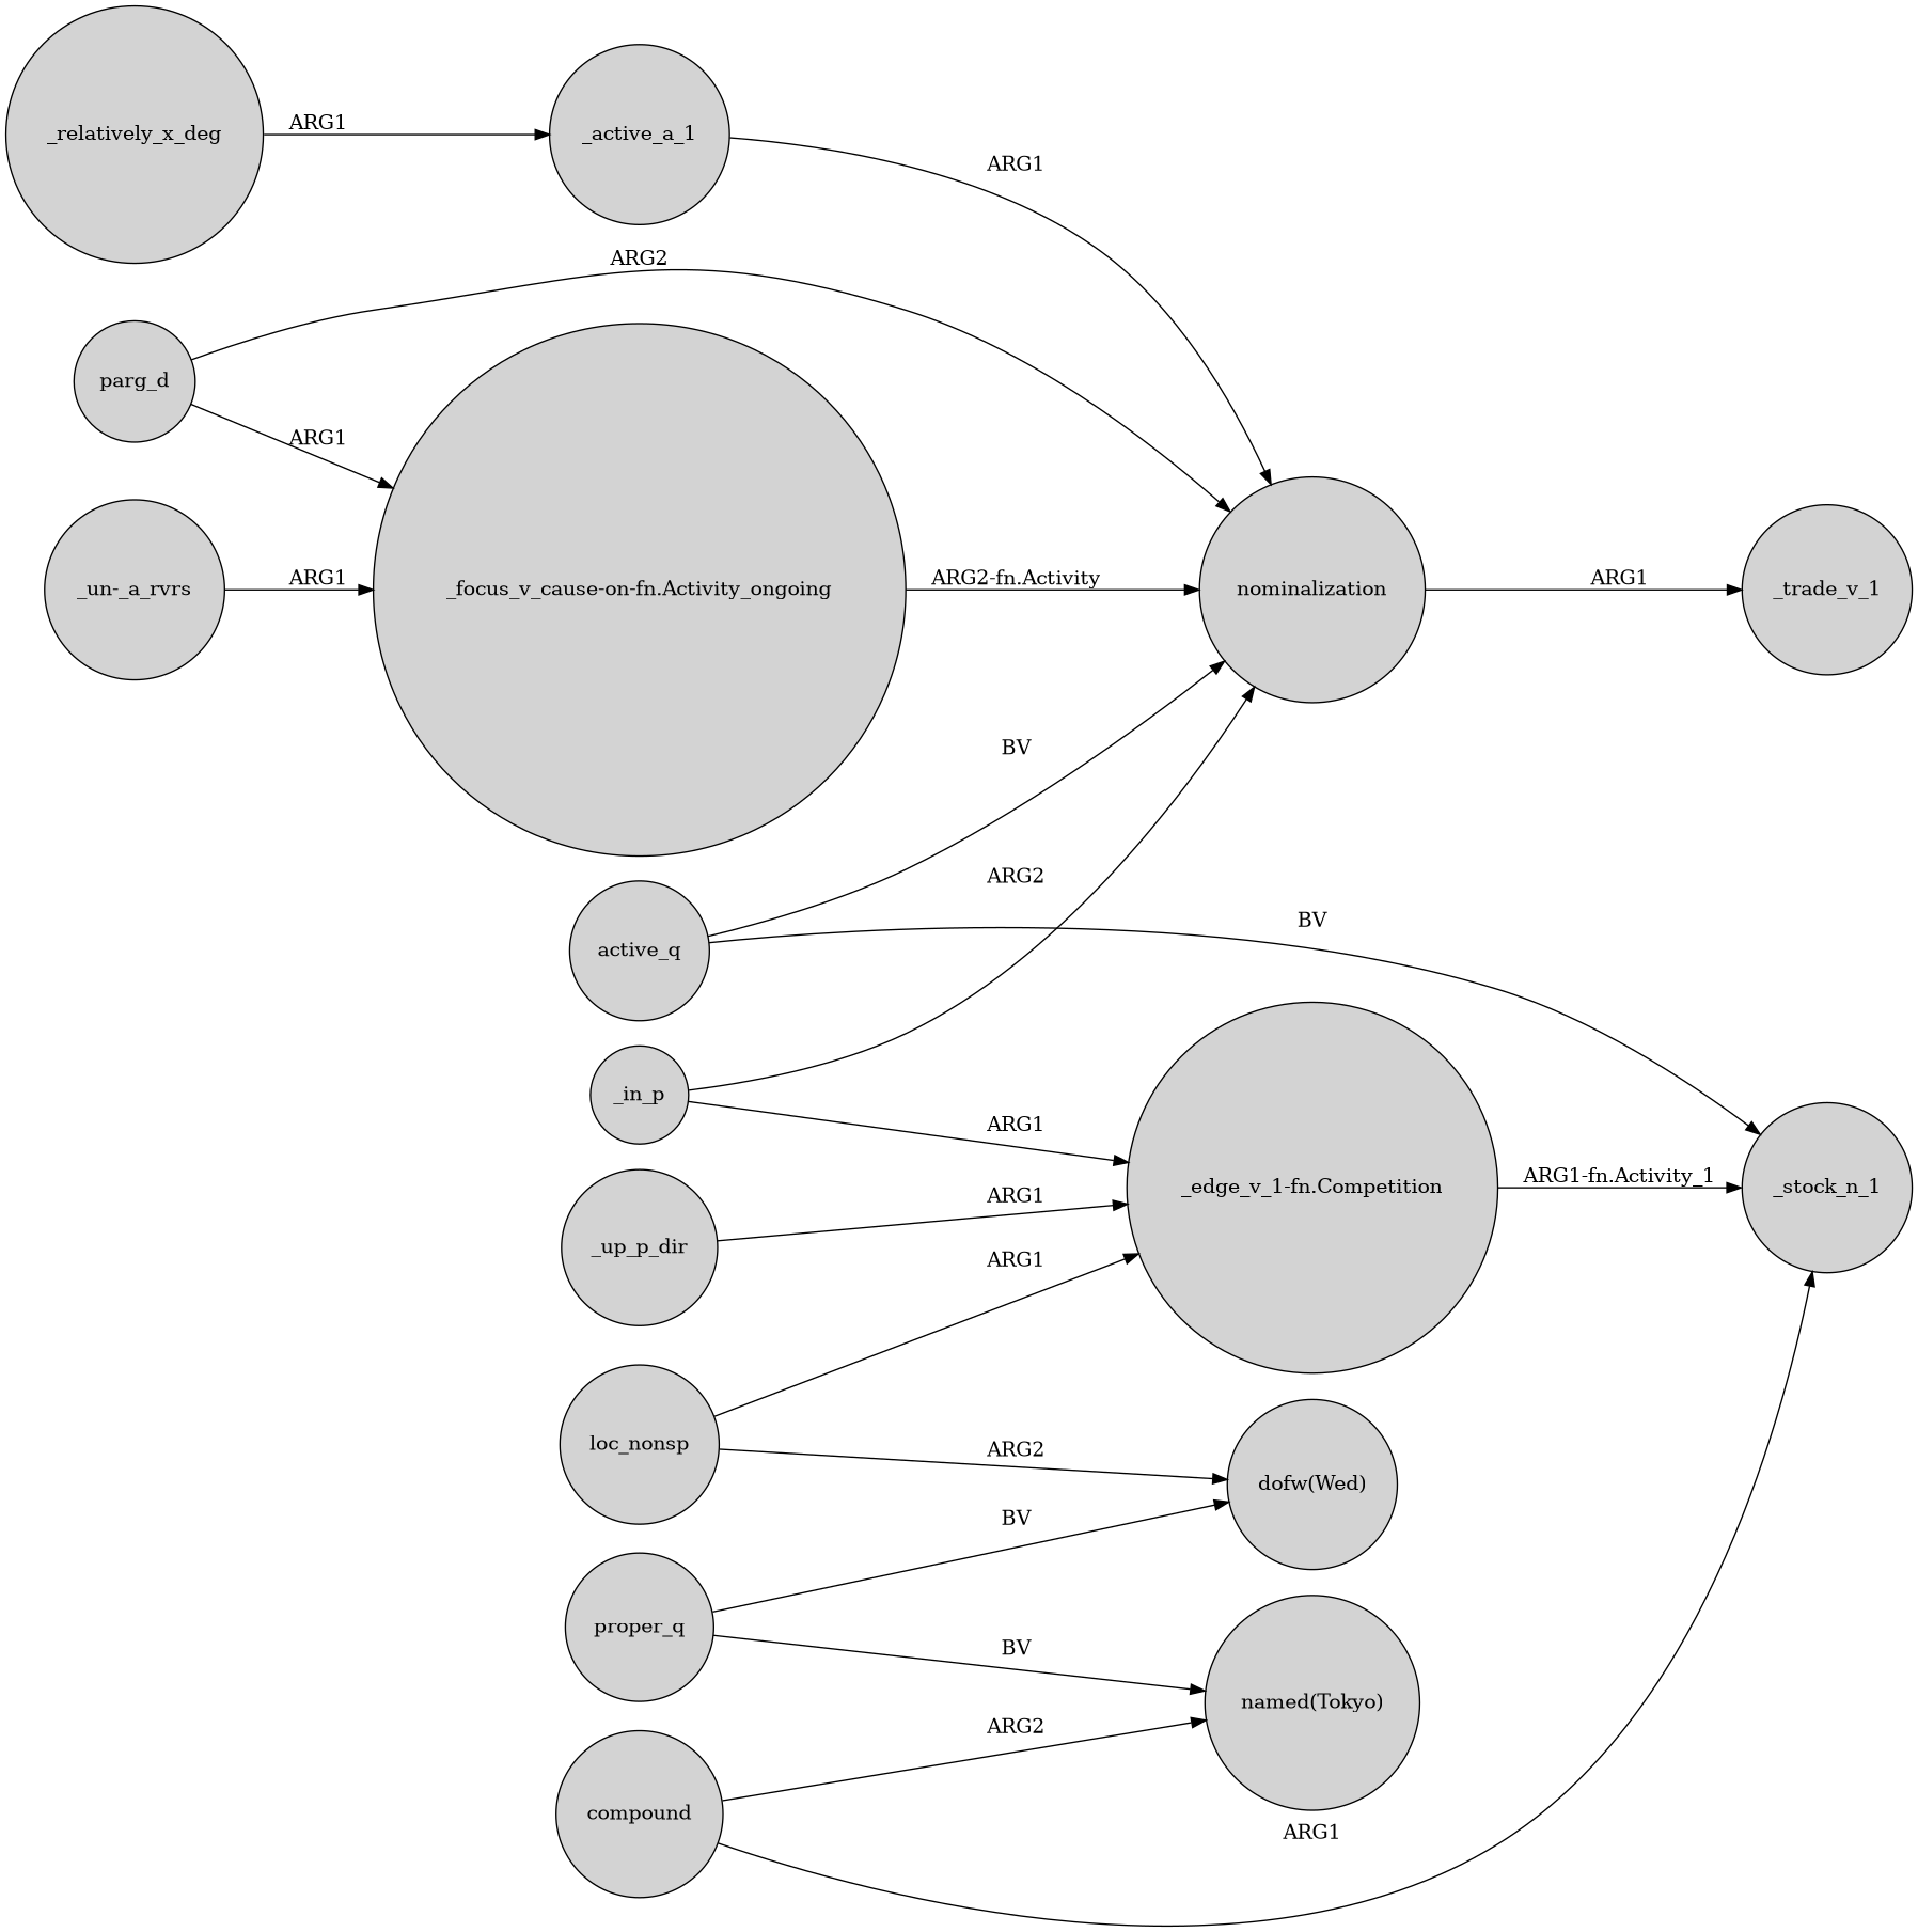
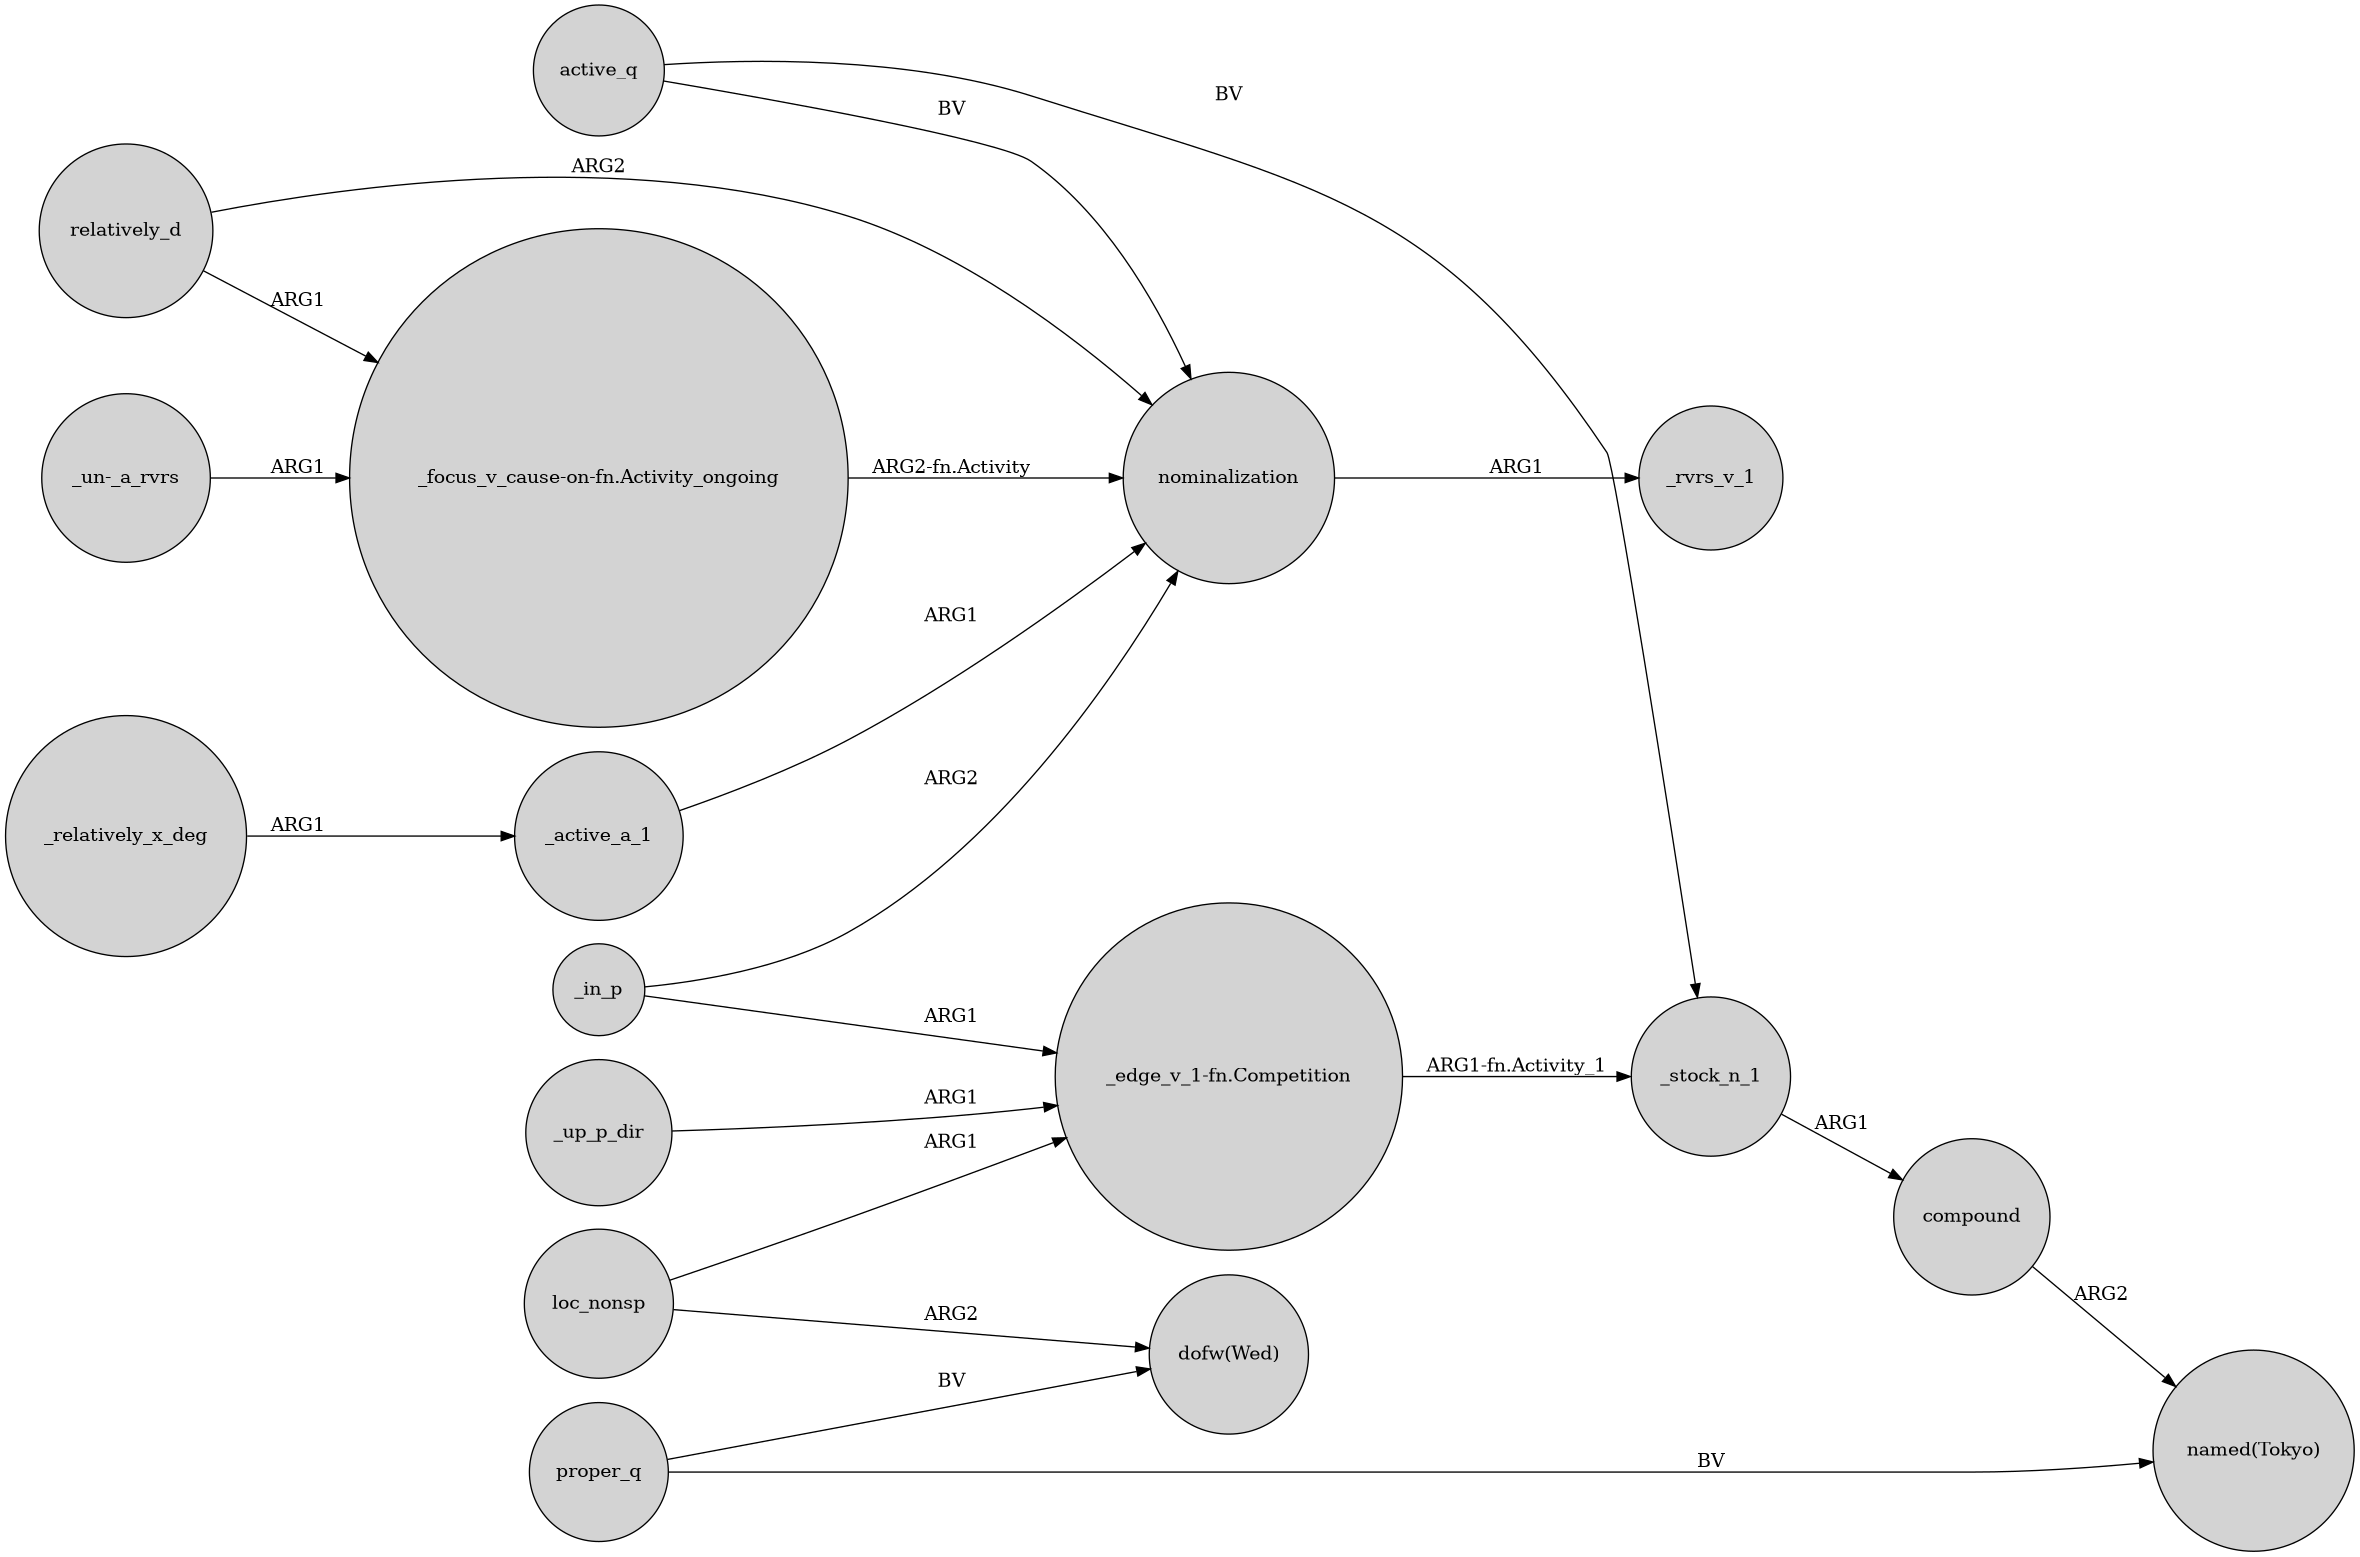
  digraph {
    rankdir=LR
    node [shape=circle style=filled]
-   parg_d
+   parg_d [label=relatively_d]
    "_focus_v_cause-on-fn.Activity_ongoing"
    nominalization
-   _trade_v_1
+   _trade_v_1 [label=_rvrs_v_1]
    "_un-_a_rvrs"
    _active_a_1
    "_edge_v_1-fn.Competition"
    _stock_n_1
    loc_nonsp
    "dofw(Wed)"
    n11 [label=active_q]
    _in_p
    compound
    "named(Tokyo)"
    proper_q
    _relatively_x_deg
    _up_p_dir
    parg_d -> "_focus_v_cause-on-fn.Activity_ongoing" [label=ARG1]
    parg_d -> nominalization [label=ARG2]
    "_focus_v_cause-on-fn.Activity_ongoing" -> nominalization [label="ARG2-fn.Activity"]
    nominalization -> _trade_v_1 [label=ARG1]
    "_un-_a_rvrs" -> "_focus_v_cause-on-fn.Activity_ongoing" [label=ARG1]
    _active_a_1 -> nominalization [label=ARG1]
    "_edge_v_1-fn.Competition" -> _stock_n_1 [label="ARG1-fn.Activity_1"]
    loc_nonsp -> "_edge_v_1-fn.Competition" [label=ARG1]
    loc_nonsp -> "dofw(Wed)" [label=ARG2]
    n11 -> nominalization [label=BV]
    n11 -> _stock_n_1 [label=BV]
    _in_p -> nominalization [label=ARG2]
    _in_p -> "_edge_v_1-fn.Competition" [label=ARG1]
-   compound -> _stock_n_1 [label=ARG1]
+   _stock_n_1 -> compound [label=ARG1]
    compound -> "named(Tokyo)" [label=ARG2]
    proper_q -> "dofw(Wed)" [label=BV]
    proper_q -> "named(Tokyo)" [label=BV]
    _relatively_x_deg -> _active_a_1 [label=ARG1]
    _up_p_dir -> "_edge_v_1-fn.Competition" [label=ARG1]
  }
